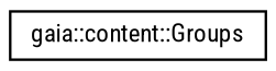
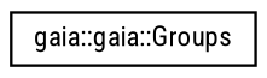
  digraph {
    rankdir=LR
    fontname="Roboto Condensed"
-   n1 [color=black fillcolor=white fontname="Roboto Condensed" fontsize=10 height=0.2 label="gaia::content::Groups" shape=record style=filled width=0.4]
+   n1 [color=black fillcolor=white fontname="Roboto Condensed" fontsize=10 height=0.2 label="gaia::gaia::Groups" shape=record style=filled width=0.4]
  }
